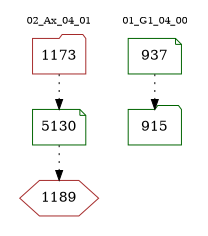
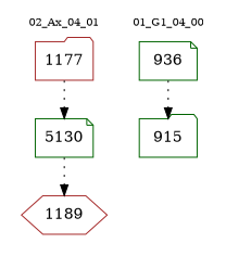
  digraph {
    node [color=darkgreen shape=folder]
    edge [color=black style=dotted]
-   n1 [color=brown label=1173]
+   n1 [color=brown label=1177]
    n2 [label=5130 shape=note]
    n3 [color=brown label=1189 shape=hexagon]
-   n4 [label=937 shape=note]
+   n4 [label=936 shape=note]
    n5 [label=915]
    subgraph cluster_1 {
      color=white
      fontsize=10
      label="02_Ax_04_01"
      n1
      n2
      n3
    }
    subgraph cluster_2 {
      color=white
      fontsize=10
      label="01_G1_04_00"
      n4
      n5
    }
    n1 -> n2
    n2 -> n3
    n4 -> n5
  }
